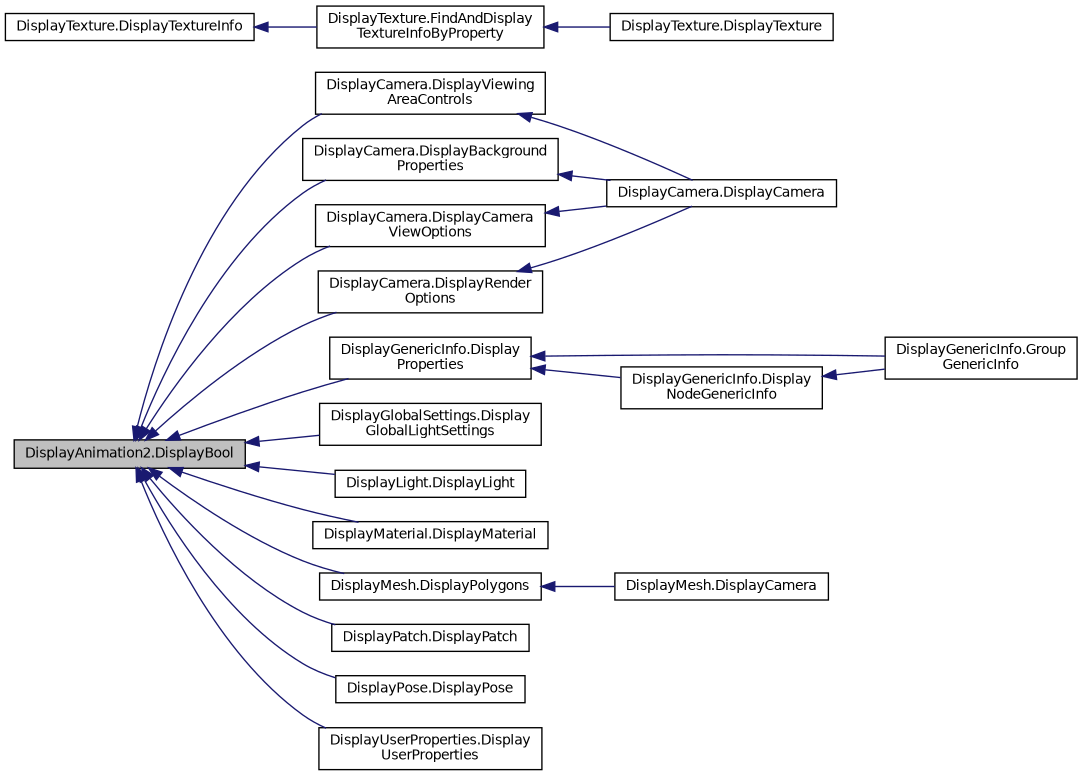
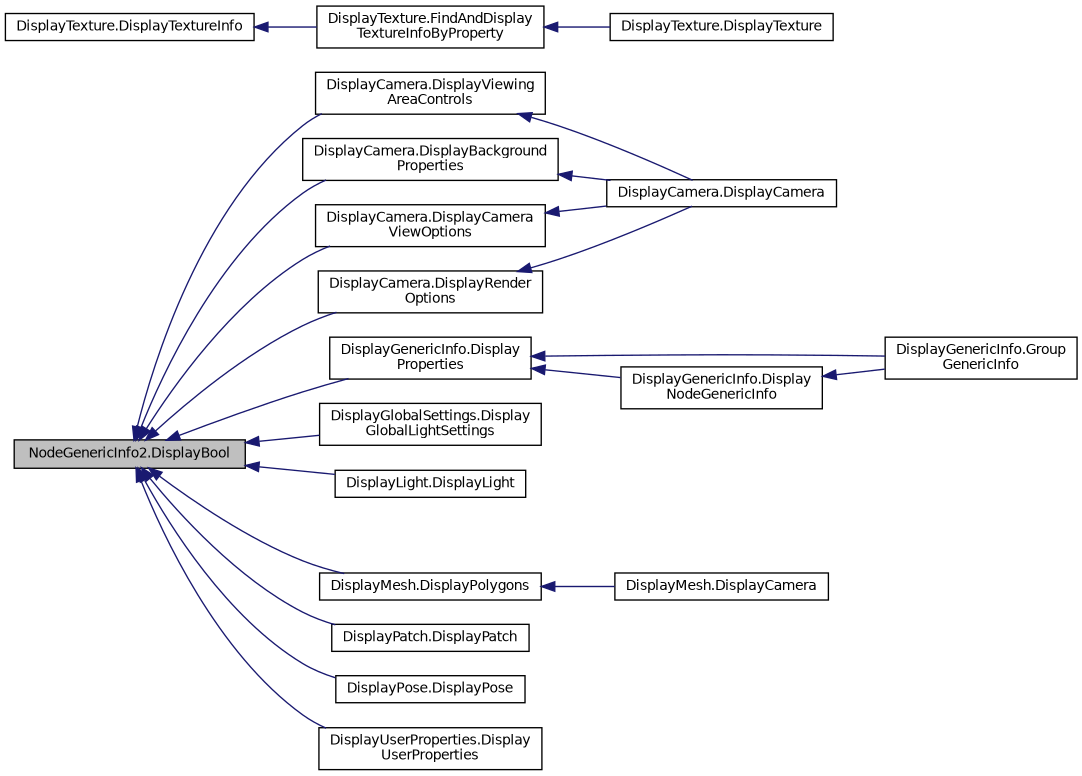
  digraph {
    rankdir=LR
    node [color=black fillcolor=white fontname=Helvetica fontsize=10 shape=record style=filled]
    edge [color=midnightblue dir=back fontname=Helvetica fontsize=10 labelfontname=Helvetica labelfontsize=10 style=solid]
-   n1 [fillcolor=grey75 fontcolor=black height=0.2 label="DisplayAnimation2.DisplayBool" width=0.4]
+   n1 [fillcolor=grey75 fontcolor=black height=0.2 label="NodeGenericInfo2.DisplayBool" width=0.4]
    n2 [height=0.2 label="DisplayCamera.DisplayViewing\lAreaControls" width=0.4]
    n3 [height=0.2 label="DisplayCamera.DisplayBackground\lProperties" width=0.4]
    n4 [height=0.2 label="DisplayCamera.DisplayCamera\lViewOptions" width=0.4]
    n5 [height=0.2 label="DisplayCamera.DisplayRender\lOptions" width=0.4]
    n6 [height=0.2 label="DisplayGenericInfo.Display\lProperties" width=0.4]
    n7 [height=0.2 label="DisplayGlobalSettings.Display\lGlobalLightSettings" width=0.4]
    n8 [height=0.2 label="DisplayLight.DisplayLight" width=0.4]
-   n9 [height=0.2 label="DisplayMaterial.DisplayMaterial" width=0.4]
    n10 [height=0.2 label="DisplayMesh.DisplayPolygons" width=0.4]
    n11 [height=0.2 label="DisplayPatch.DisplayPatch" width=0.4]
    n12 [height=0.2 label="DisplayPose.DisplayPose" width=0.4]
    n13 [height=0.2 label="DisplayUserProperties.Display\lUserProperties" width=0.4]
    n14 [height=0.2 label="DisplayCamera.DisplayCamera" width=0.4]
    n15 [height=0.2 label="DisplayGenericInfo.Group\lGenericInfo" width=0.4]
    n16 [height=0.2 label="DisplayGenericInfo.Display\lNodeGenericInfo" width=0.4]
    n17 [height=0.2 label="DisplayMesh.DisplayCamera" width=0.4]
    n18 [height=0.2 label="DisplayTexture.DisplayTextureInfo" width=0.4]
    n19 [height=0.2 label="DisplayTexture.FindAndDisplay\lTextureInfoByProperty" width=0.4]
    n20 [height=0.2 label="DisplayTexture.DisplayTexture" width=0.4]
    n1 -> n2
    n1 -> n3
    n1 -> n4
    n1 -> n5
    n1 -> n6
    n1 -> n7
    n1 -> n8
-   n1 -> n9
    n1 -> n10
    n1 -> n11
    n1 -> n12
    n1 -> n13
    n2 -> n14
    n3 -> n14
    n4 -> n14
    n5 -> n14
    n6 -> n15
    n6 -> n16
    n10 -> n17
    n16 -> n15
    n18 -> n19
    n19 -> n20
  }
